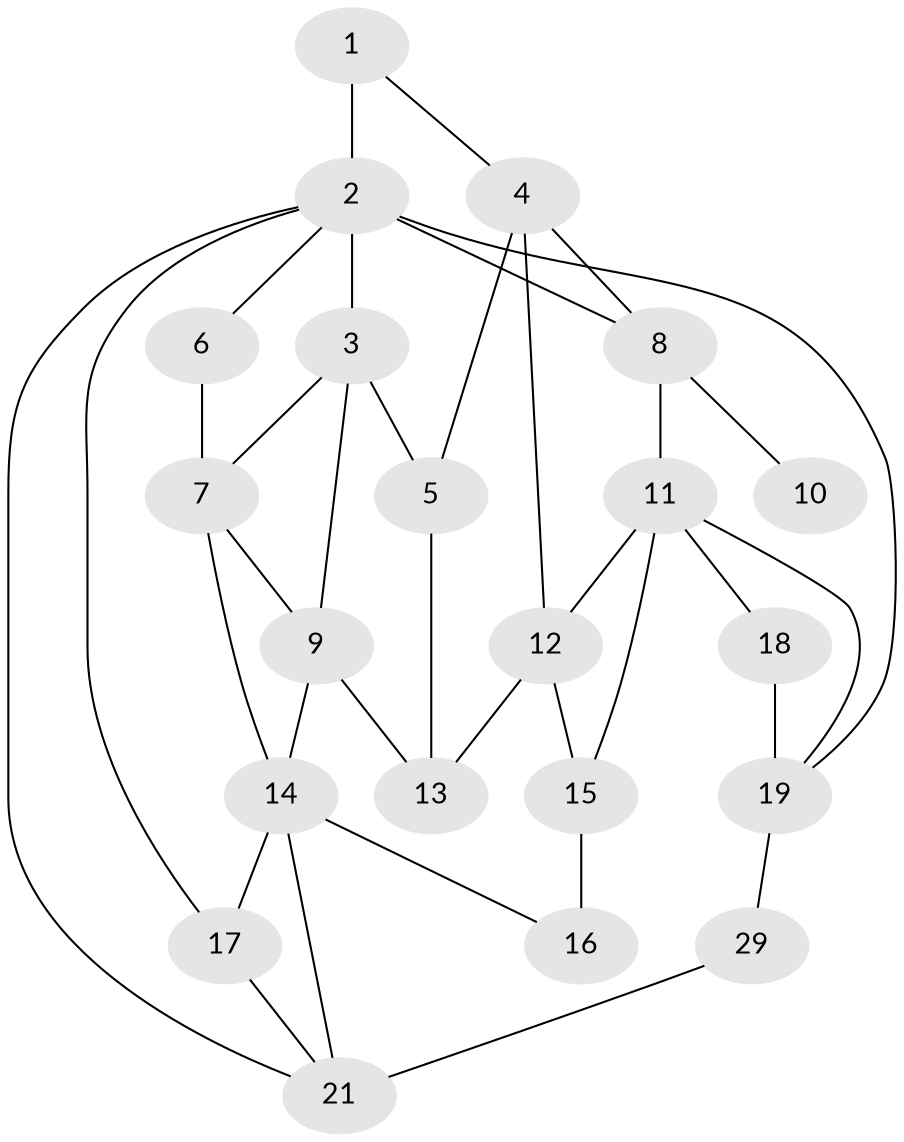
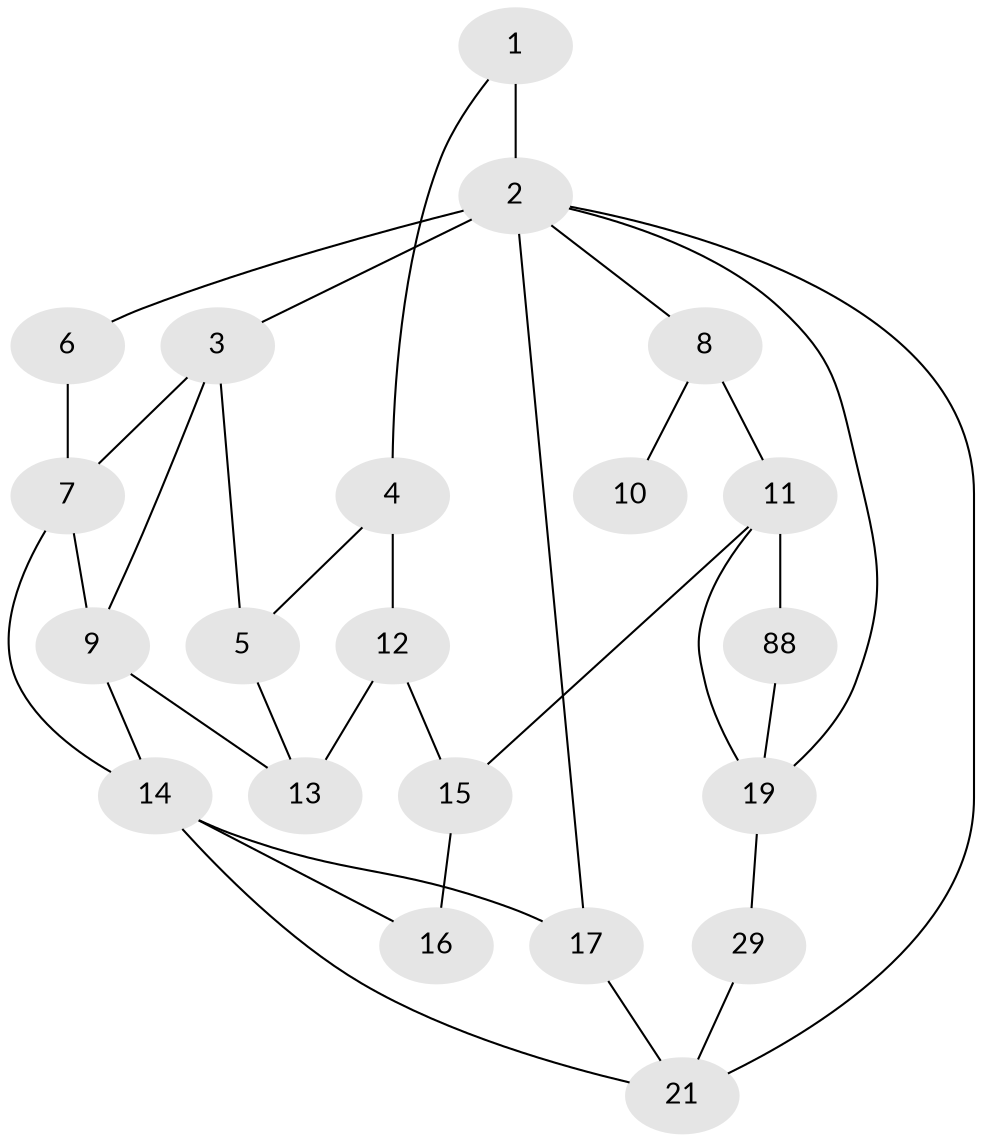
  graph {
    fontname=Lato
    node [color=gray90 fontname=Lato style=filled]
    edge [fontname=Lato weight=1.0]
    1
    2
    4
    8
    3
    6
    17
    19
    21
    5
    12
    10
    11
    7
    9
    n16 [label=29]
    13
    14
    16
    15
-   18
+   18 [label=88]
    1 -- 2 [weight=2.0]
    1 -- 4
    2 -- 8
    2 -- 3
    2 -- 6
    2 -- 17
    2 -- 19
    2 -- 21
-   4 -- 8
    4 -- 5 [weight=2.0]
    4 -- 12 [weight=2.0]
    8 -- 10
    8 -- 11 [weight=2.0]
    3 -- 5
    3 -- 7 [weight=2.0]
    3 -- 9
    6 -- 7 [weight=2.0]
    17 -- 21
    19 -- n16 [weight=2.0]
    5 -- 13
    12 -- 13 [weight=2.0]
    12 -- 15 [weight=2.0]
    11 -- 19
-   11 -- 12
    11 -- 15
    11 -- 18
    7 -- 9
    7 -- 14
    9 -- 13
    9 -- 14
    n16 -- 21 [weight=2.0]
    14 -- 17 [weight=2.0]
    14 -- 21 [weight=2.0]
    14 -- 16
    15 -- 16 [weight=2.0]
    18 -- 19 [weight=2.0]
  }
